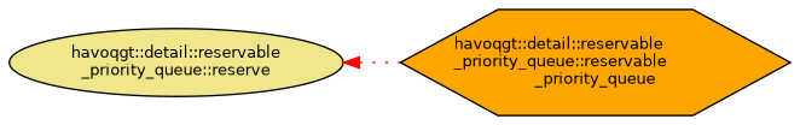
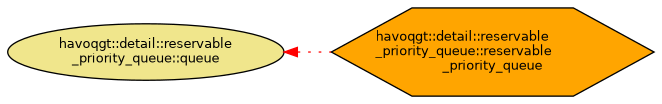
  digraph {
    rankdir=LR
    node [color=black fontname=Helvetica fontsize=10 style=filled]
-   n1 [fillcolor=khaki fontcolor=black height=0.2 label="havoqgt::detail::reservable\l_priority_queue::reserve" shape=ellipse width=0.4]
+   n1 [fillcolor=khaki fontcolor=black height=0.2 label="havoqgt::detail::reservable\l_priority_queue::queue" shape=ellipse width=0.4]
    n2 [fillcolor=orange height=0.2 label="havoqgt::detail::reservable\l_priority_queue::reservable\l_priority_queue" shape=hexagon width=0.4]
    n1 -> n2 [color=red dir=back fontname=Helvetica fontsize=10 labelfontname=Helvetica labelfontsize=10 style=dotted]
  }
